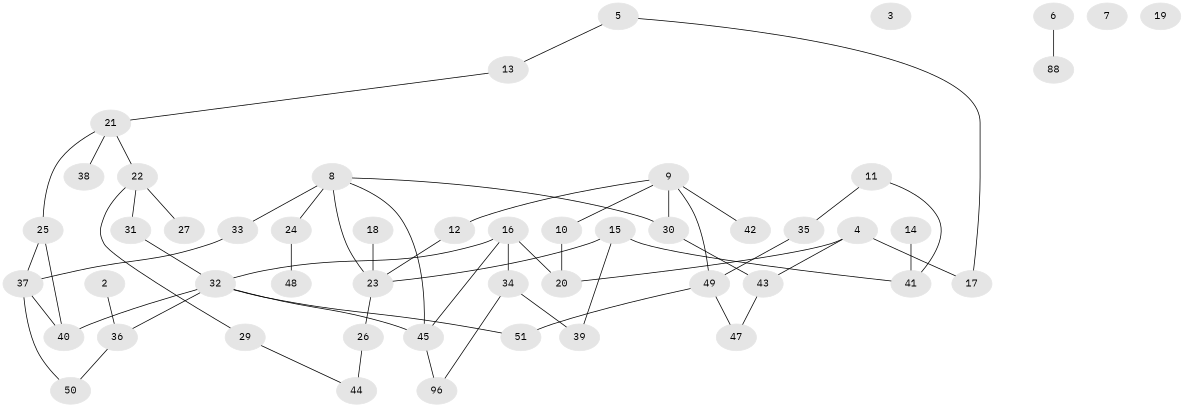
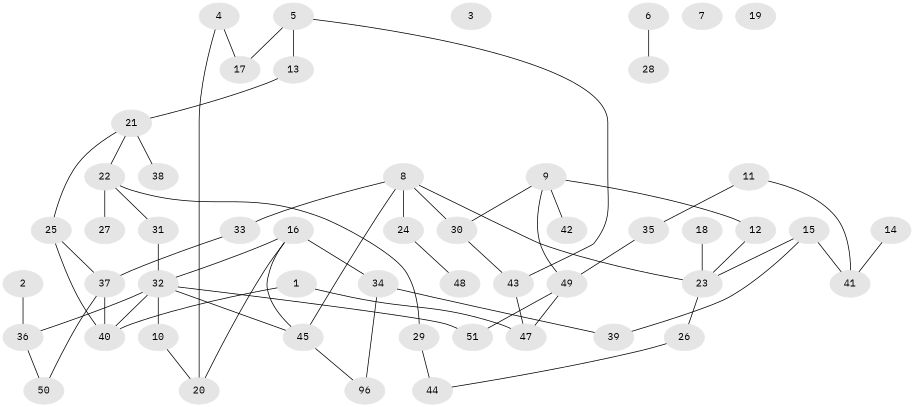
  graph {
    fontname="IBM Plex Mono"
    node [color=gray90 fontname="IBM Plex Mono" style=filled]
    edge [fontname="IBM Plex Mono"]
+   1
    40
    47
    18
    23
    2
    36
    50
    3
    4
    17
    20
    5
    13
    43
    21
    6
-   28 [label=88]
+   28
    7
    8
    24
    30
    33
    45
    26
    48
    37
    n28 [label=96]
    9
    10
    12
    42
    49
    51
    11
    35
    41
    22
    25
    38
    14
    15
    39
    16
    32
    34
    19
    27
    29
    31
    44
+   1 -- 40
+   1 -- 47
    18 -- 23
    23 -- 26
    2 -- 36
    36 -- 50
    4 -- 17
    4 -- 20
    5 -- 17
    5 -- 13
-   4 -- 43
+   5 -- 43
    13 -- 21
    43 -- 47
    21 -- 22
    21 -- 25
    21 -- 38
    6 -- 28
    8 -- 23
    8 -- 24
    8 -- 30
    8 -- 33
    8 -- 45
    24 -- 48
    30 -- 43
    33 -- 37
    45 -- n28
    26 -- 44
    37 -- 40
    37 -- 50
    9 -- 30
-   9 -- 10
+   32 -- 10
    9 -- 12
    9 -- 42
    9 -- 49
    10 -- 20
    12 -- 23
    49 -- 47
    49 -- 51
    11 -- 35
    11 -- 41
    35 -- 49
    22 -- 27
    22 -- 29
    22 -- 31
    25 -- 40
    25 -- 37
    14 -- 41
    15 -- 23
    15 -- 41
    15 -- 39
    16 -- 20
    16 -- 45
    16 -- 32
    16 -- 34
    32 -- 40
    32 -- 36
    32 -- 45
    32 -- 51
    34 -- n28
    34 -- 39
    29 -- 44
    31 -- 32
  }
